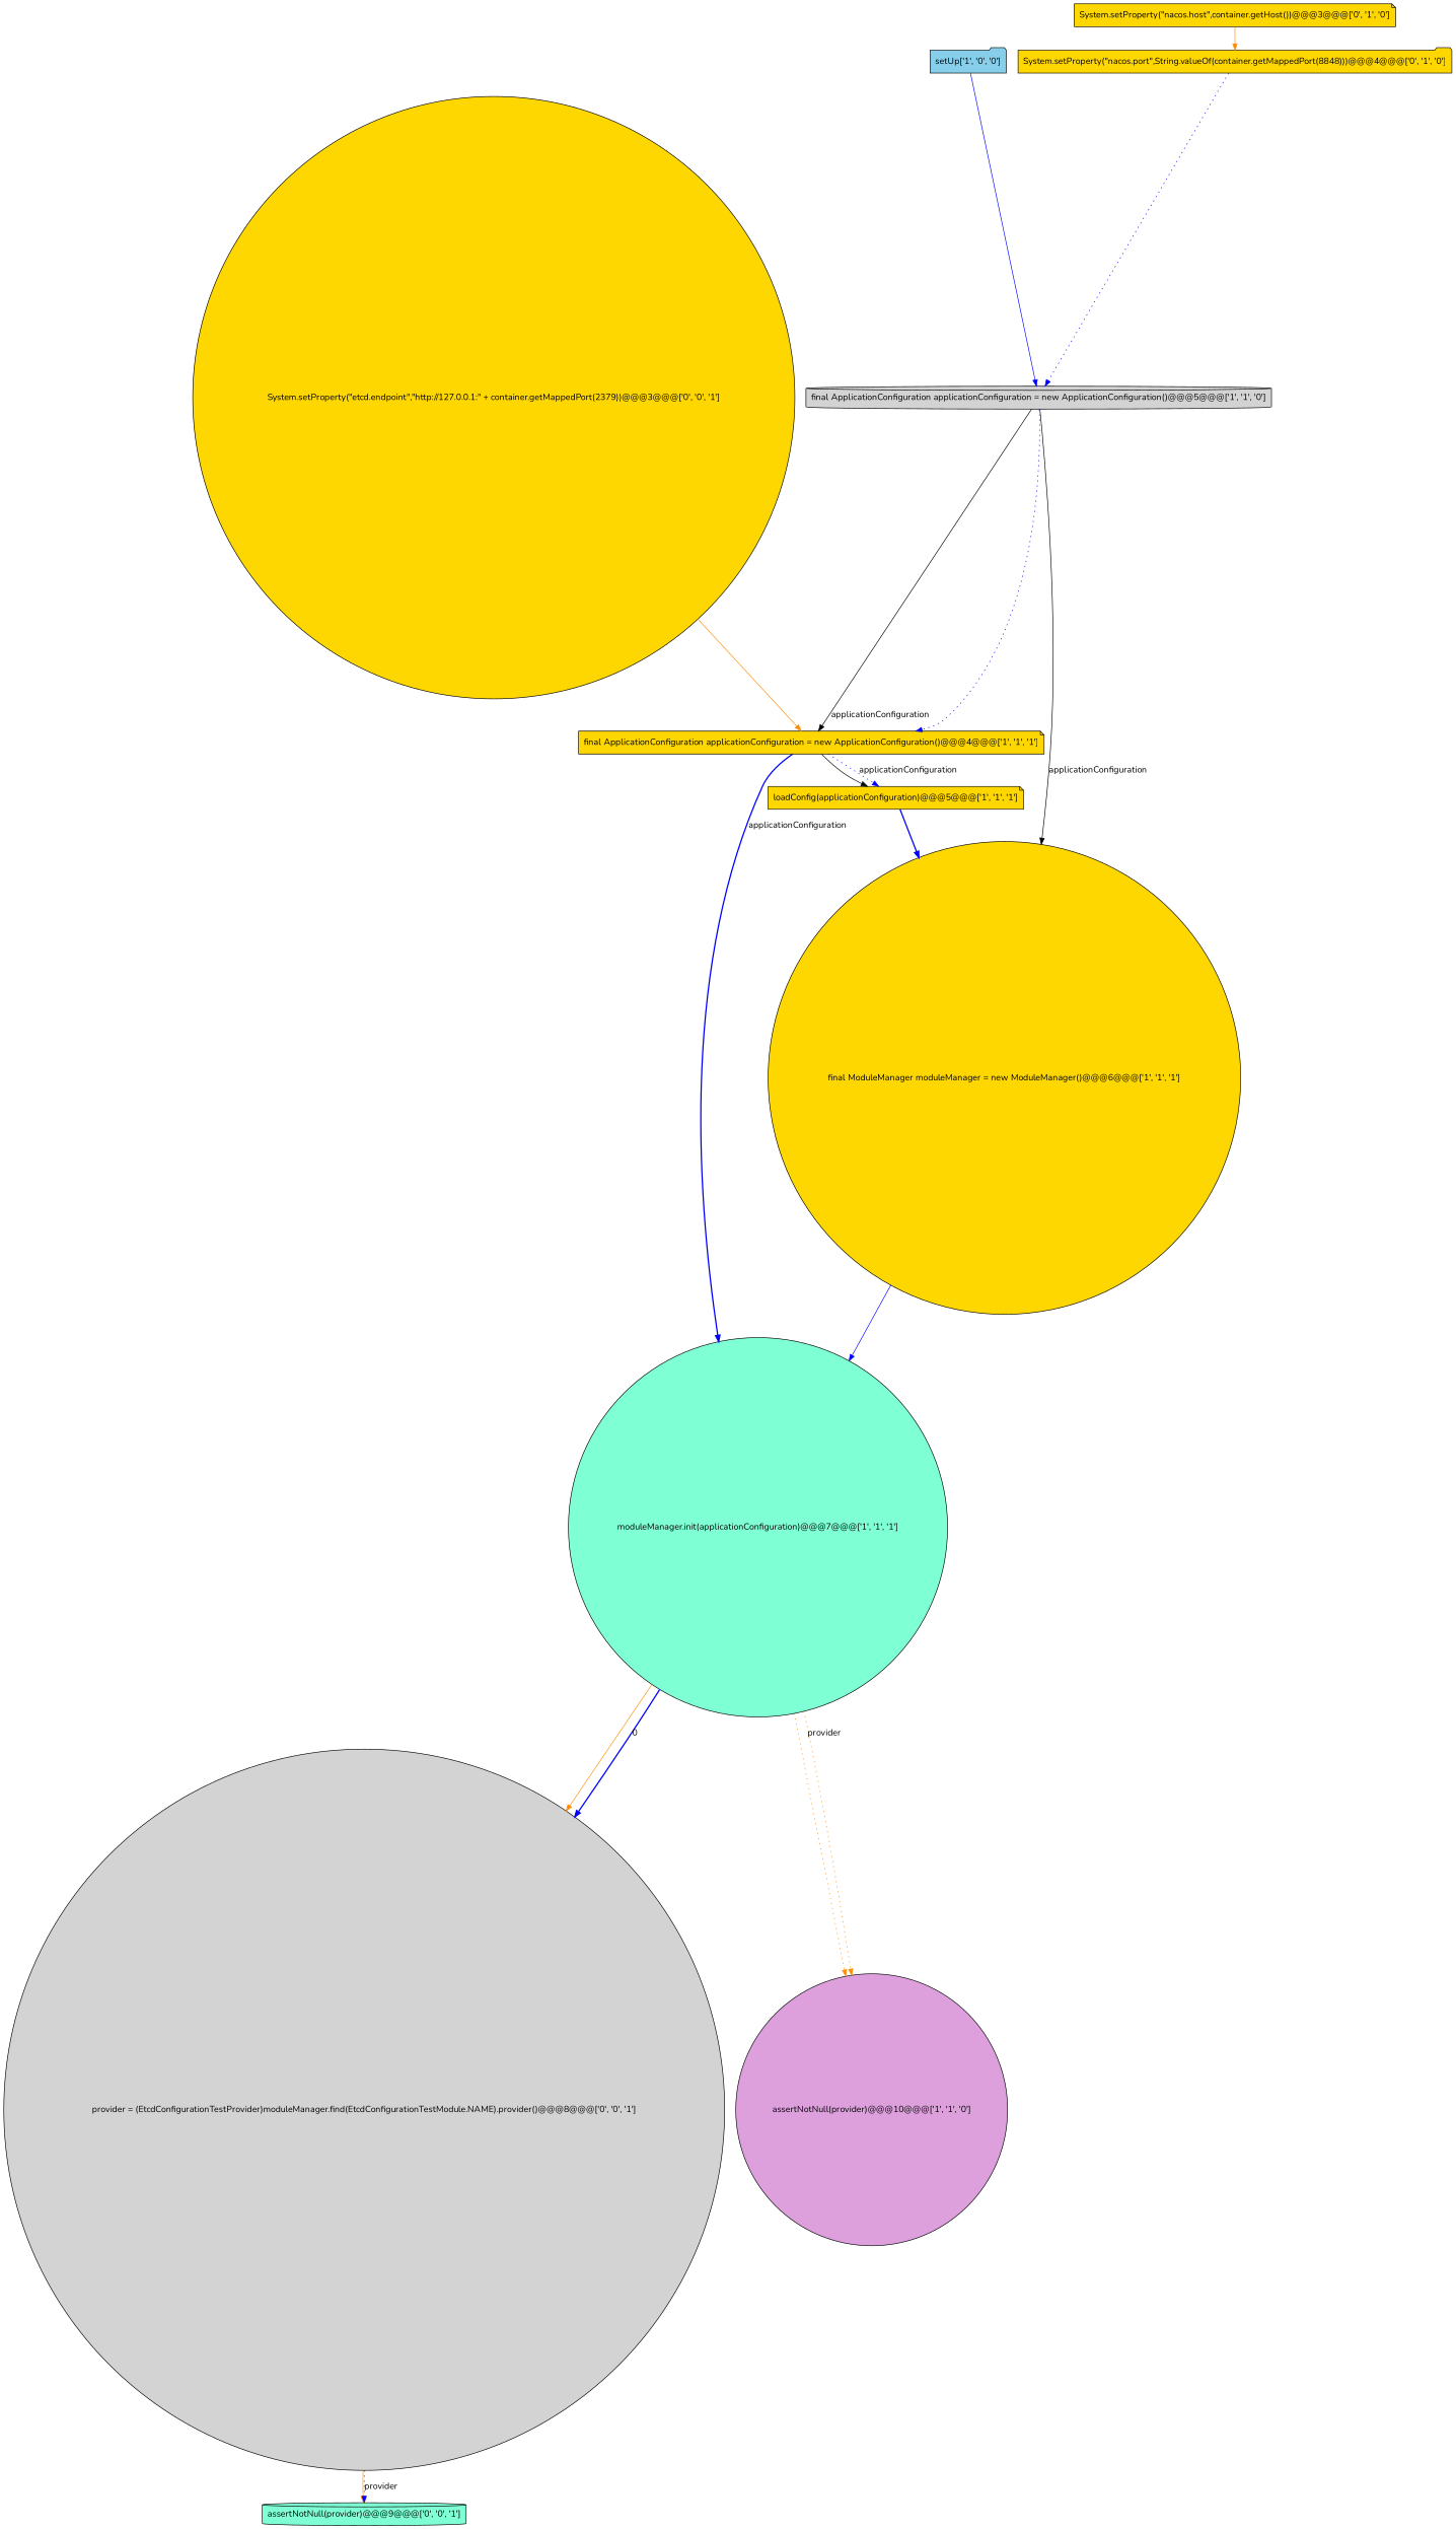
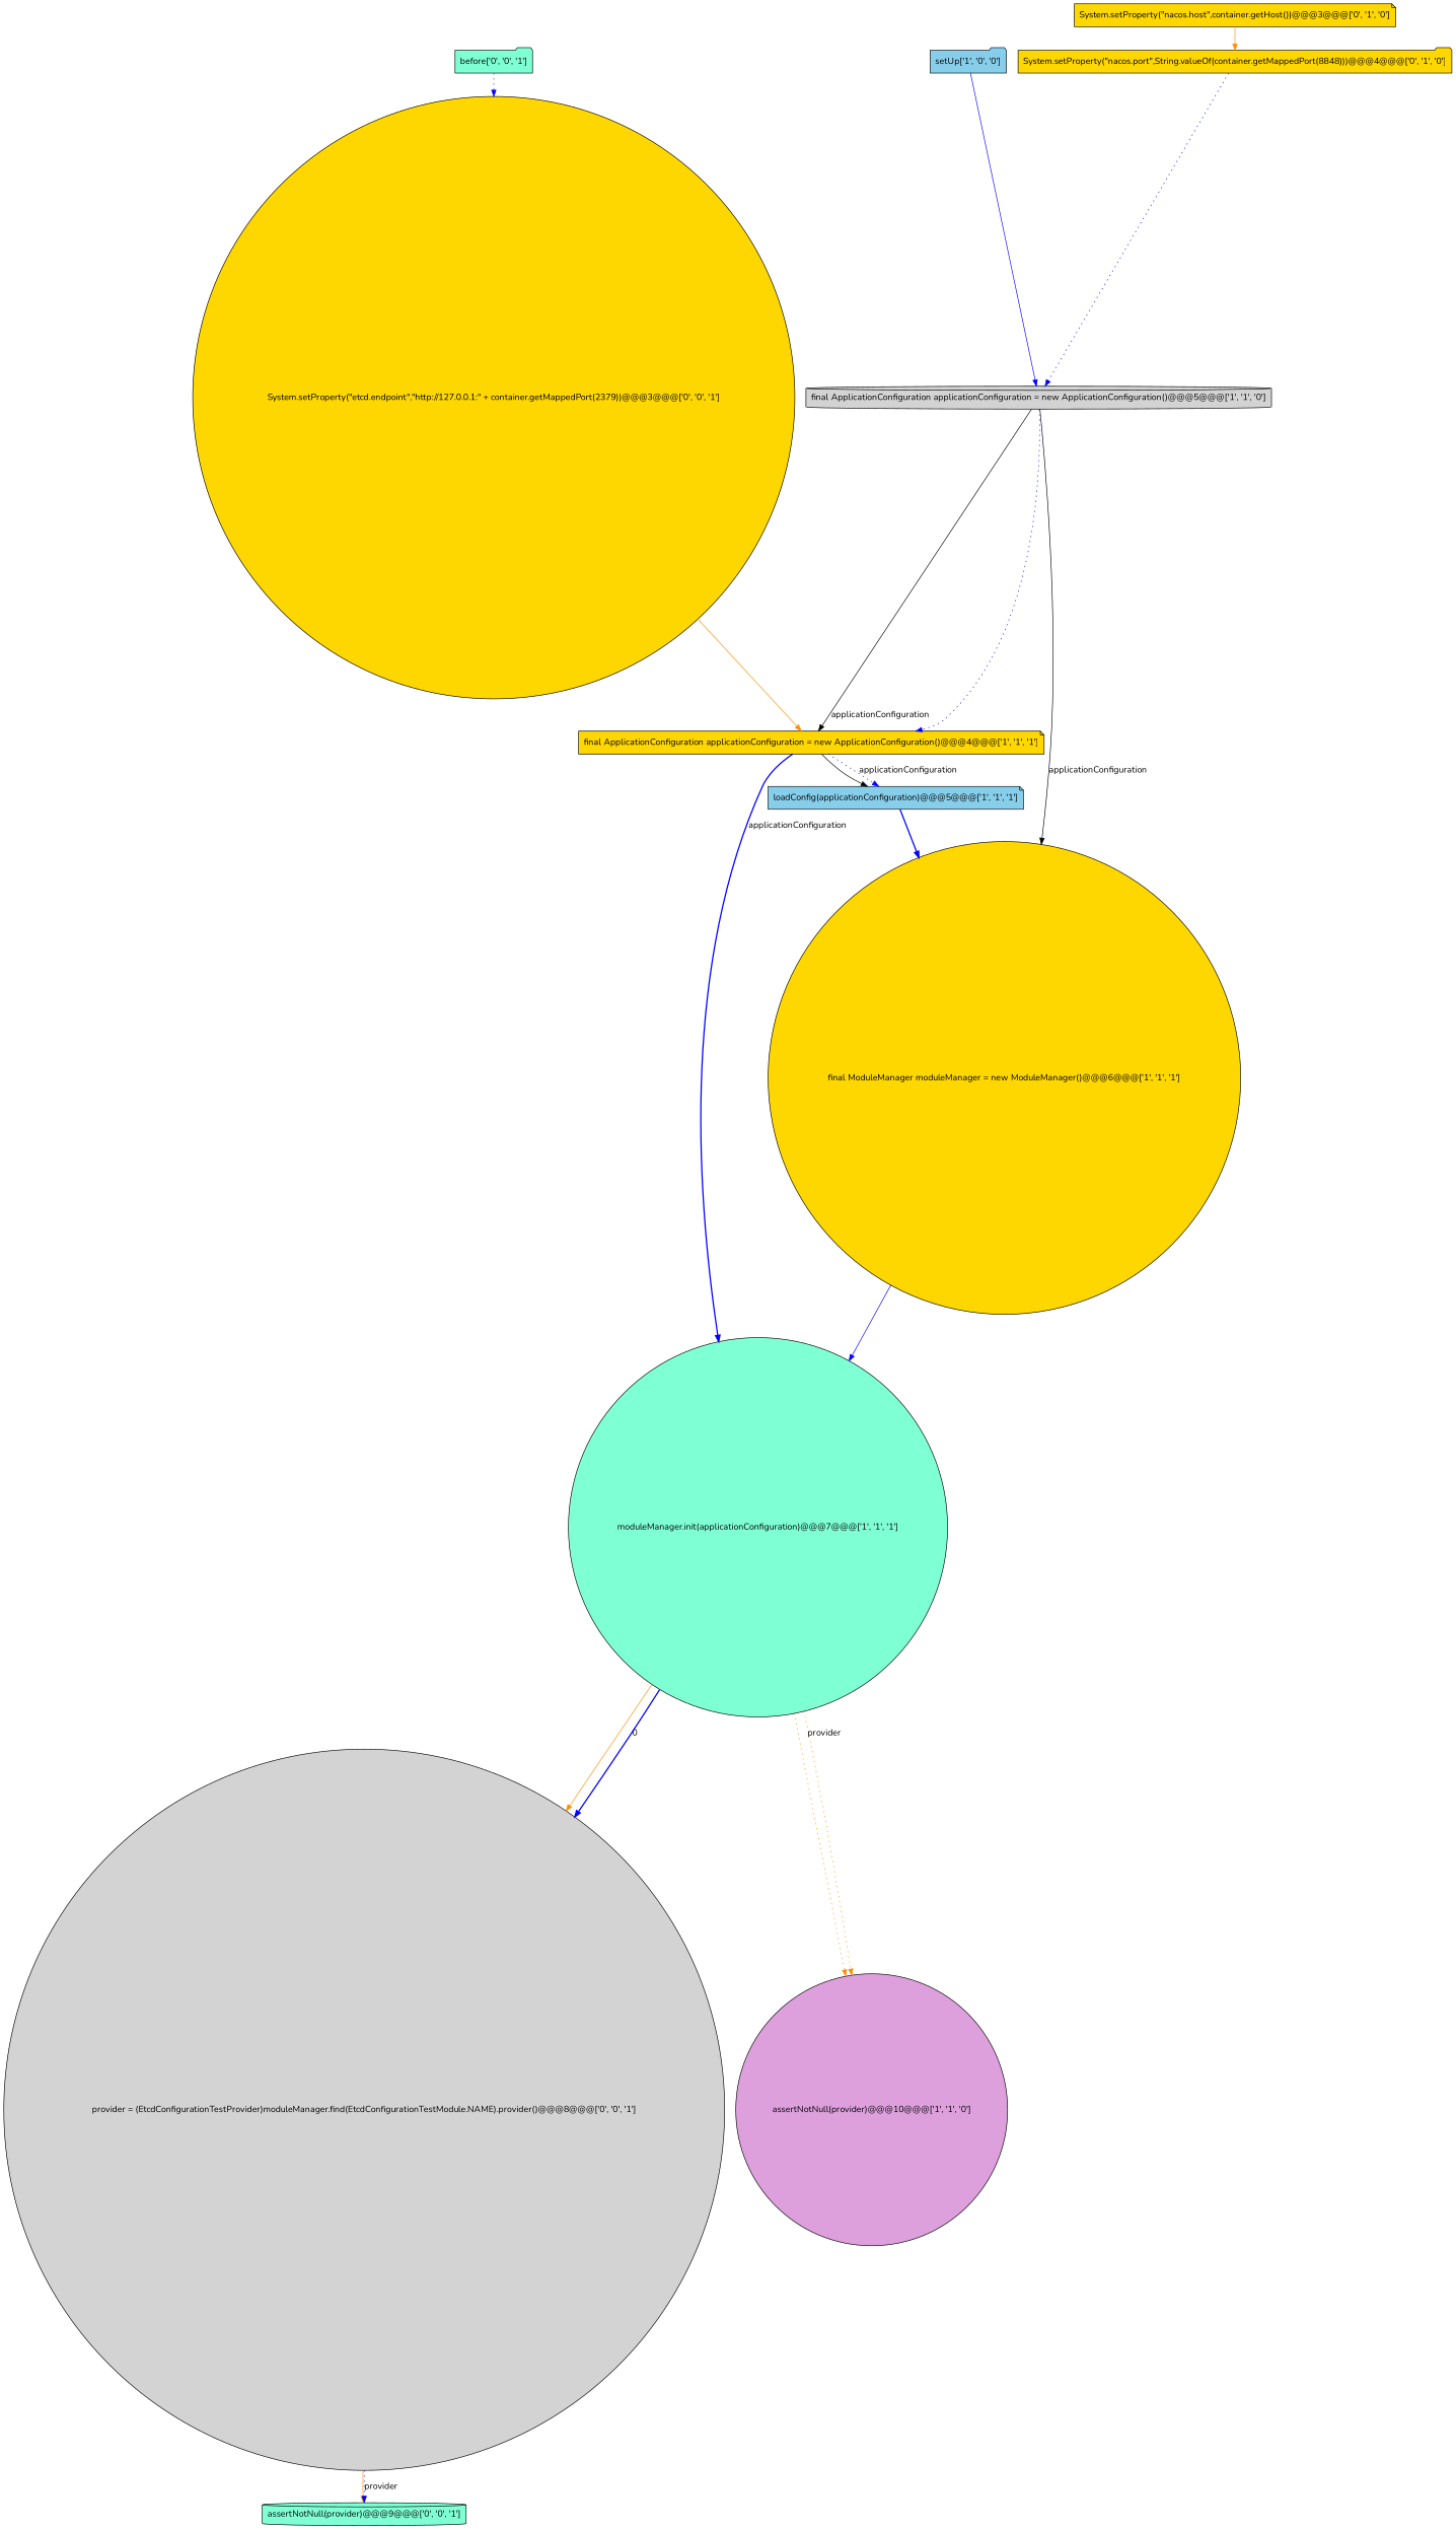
  digraph {
    fontname=Nunito
    node [fillcolor=gold fontname=Nunito shape=circle style=filled]
    edge [color=blue fontname=Nunito style=solid]
    n1 [fillcolor=lightgrey label="final ApplicationConfiguration applicationConfiguration = new ApplicationConfiguration()@@@5@@@['1', '1', '0']" shape=cylinder]
    n2 [label="final ApplicationConfiguration applicationConfiguration = new ApplicationConfiguration()@@@4@@@['1', '1', '1']" shape=note]
    n3 [label="final ModuleManager moduleManager = new ModuleManager()@@@6@@@['1', '1', '1']"]
-   n4 [label="loadConfig(applicationConfiguration)@@@5@@@['1', '1', '1']" shape=note]
+   n4 [fillcolor=skyblue label="loadConfig(applicationConfiguration)@@@5@@@['1', '1', '1']" shape=note]
    n5 [fillcolor=aquamarine label="moduleManager.init(applicationConfiguration)@@@7@@@['1', '1', '1']"]
    n6 [label="System.setProperty(\"etcd.endpoint\",\"http://127.0.0.1:\" + container.getMappedPort(2379))@@@3@@@['0', '0', '1']"]
    n7 [fillcolor=lightgrey label="provider = (EtcdConfigurationTestProvider)moduleManager.find(EtcdConfigurationTestModule.NAME).provider()@@@8@@@['0', '0', '1']"]
    n8 [fillcolor=aquamarine label="assertNotNull(provider)@@@9@@@['0', '0', '1']" shape=cylinder]
    n9 [fillcolor=plum label="assertNotNull(provider)@@@10@@@['1', '1', '0']"]
    n10 [fillcolor=skyblue label="setUp['1', '0', '0']" shape=folder]
    n11 [label="System.setProperty(\"nacos.port\",String.valueOf(container.getMappedPort(8848)))@@@4@@@['0', '1', '0']" shape=folder]
+   n12 [fillcolor=aquamarine label="before['0', '0', '1']" shape=folder]
    n13 [label="System.setProperty(\"nacos.host\",container.getHost())@@@3@@@['0', '1', '0']" shape=note]
    n1 -> n2 [style=dotted]
    n1 -> n2 [color=black label=applicationConfiguration]
    n1 -> n3 [color=black label=applicationConfiguration]
    n2 -> n4 [label=applicationConfiguration style=dotted]
    n2 -> n4 [color=black]
    n2 -> n5 [label=applicationConfiguration style=bold]
    n3 -> n5
    n4 -> n3 [style=bold]
    n5 -> n7 [color=darkorange]
    n5 -> n7 [label=0 style=bold]
    n5 -> n9 [color=darkorange style=dotted]
    n5 -> n9 [color=darkorange label=provider style=dotted]
    n6 -> n2 [color=darkorange]
    n7 -> n8 [color=darkorange]
    n7 -> n8 [label=provider style=dotted]
    n10 -> n1
    n11 -> n1 [style=dotted]
+   n12 -> n6 [style=dotted]
    n13 -> n11 [color=darkorange]
  }
